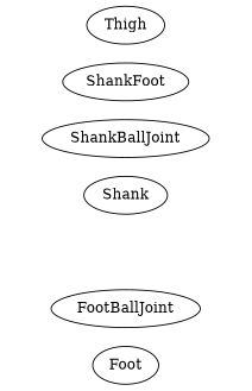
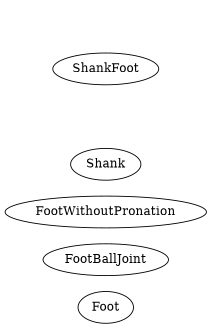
  digraph {
    rankdir=LR
    Foot
    FootBallJoint
+   FootWithoutPronation
    Shank
-   ShankBallJoint
    ShankFoot
-   Thigh
  }
